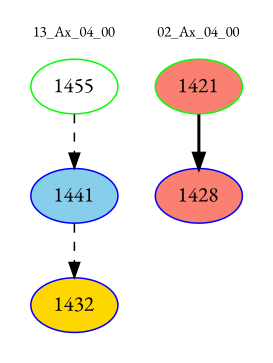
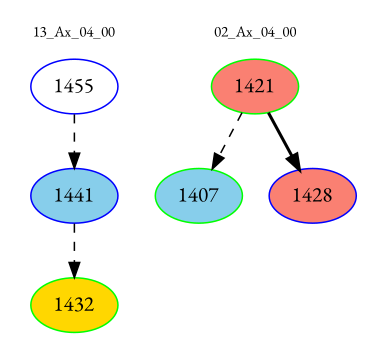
  digraph {
    fontname="EB Garamond"
    node [color=blue fillcolor=skyblue fontname="EB Garamond" style=filled]
    edge [color=black fontname="EB Garamond" style=dashed]
    n1 [label=1441]
-   n2 [fillcolor=gold label=1432]
-   n3 [color=green fillcolor=white label=1455]
+   n2 [color=green fillcolor=gold label=1432]
+   n3 [fillcolor=white label=1455]
    n4 [color=green fillcolor=salmon label=1421]
+   n5 [color=green label=1407]
    n6 [fillcolor=salmon label=1428]
    subgraph cluster_1 {
      color=white
      fontsize=10
      label="13_Ax_04_00"
      n1
      n2
      n3
    }
    subgraph cluster_2 {
      color=white
      fontsize=10
      label="02_Ax_04_00"
      n4
+     n5
      n6
    }
    n1 -> n2
    n3 -> n1
+   n4 -> n5
    n4 -> n6 [style=bold]
  }
